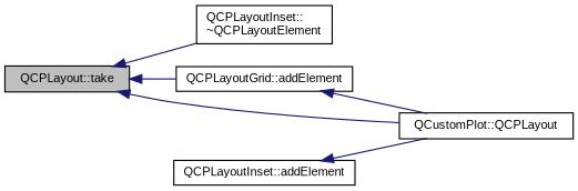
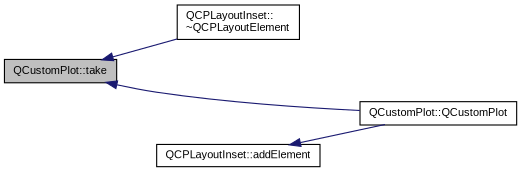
  digraph {
    fontname="Liberation Sans"
    rankdir=LR
    node [color=black fillcolor=white fontname="Liberation Sans" fontsize=10 shape=record style=filled]
    edge [color=midnightblue dir=back fontname="Liberation Sans" fontsize=10 labelfontname=Helvetica labelfontsize=10 style=solid]
-   n1 [fillcolor=grey75 fontcolor=black height=0.2 label="QCPLayout::take" width=0.4]
+   n1 [fillcolor=grey75 fontcolor=black height=0.2 label="QCustomPlot::take" width=0.4]
    n2 [height=0.2 label="QCPLayoutInset::\l~QCPLayoutElement" width=0.4]
-   n3 [height=0.2 label="QCPLayoutGrid::addElement" width=0.4]
-   n4 [height=0.2 label="QCustomPlot::QCPLayout" width=0.4]
+   n4 [height=0.2 label="QCustomPlot::QCustomPlot" width=0.4]
    n5 [height=0.2 label="QCPLayoutInset::addElement" width=0.4]
    n1 -> n2
-   n1 -> n3
    n1 -> n4
-   n3 -> n4
    n5 -> n4
  }
